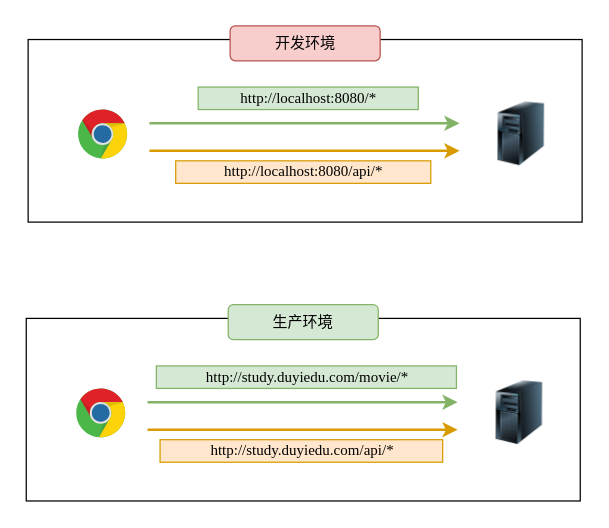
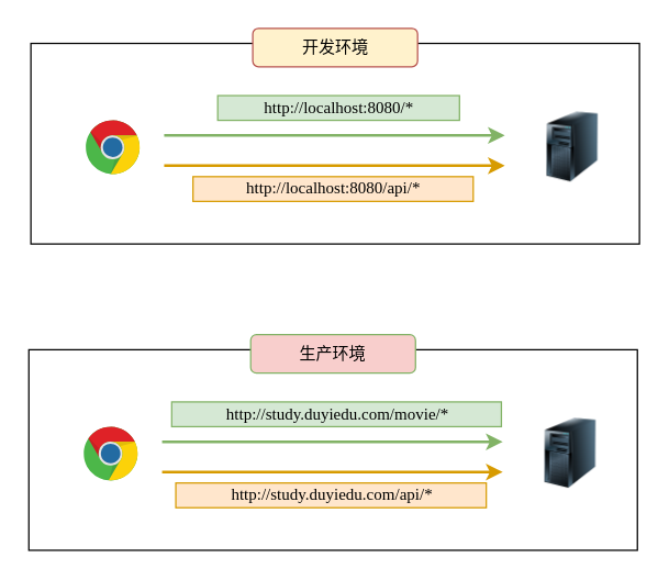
  <mxCell id="0" />
  <mxCell id="1" parent="0" />
  <mxCell id="2" value="" style="rounded=0;whiteSpace=wrap;html=1;" vertex="1" parent="1"><mxGeometry x="22" y="31" width="443" height="146" as="geometry" /></mxCell>
  <mxCell id="3" value="" style="dashed=0;outlineConnect=0;html=1;align=center;labelPosition=center;verticalLabelPosition=bottom;verticalAlign=top;shape=mxgraph.weblogos.chrome" parent="1" vertex="1"><mxGeometry x="62" y="87" width="39.68" height="40" as="geometry" /></mxCell>
  <mxCell id="4" value="" style="endArrow=classic;html=1;strokeWidth=2;fillColor=#d5e8d4;strokeColor=#82b366;" parent="1" edge="1"><mxGeometry width="50" height="50" relative="1" as="geometry"><mxPoint x="119" y="98" as="sourcePoint" /><mxPoint x="367" y="98" as="targetPoint" /></mxGeometry></mxCell>
  <mxCell id="5" value="http://localhost:8080/*" style="text;html=1;align=center;verticalAlign=middle;resizable=0;points=[];autosize=1;fontFamily=Roboto Mono;fillColor=#d5e8d4;strokeColor=#82b366;rotation=0;" parent="1" vertex="1"><mxGeometry x="158" y="69" width="176" height="18" as="geometry" /></mxCell>
  <mxCell id="6" value="" style="image;html=1;image=img/lib/clip_art/computers/Server_Tower_128x128.png;flipH=1;fontSize=16;" parent="1" vertex="1"><mxGeometry x="390" y="81" width="51" height="51" as="geometry" /></mxCell>
  <mxCell id="7" value="" style="endArrow=classic;html=1;strokeWidth=2;fillColor=#ffe6cc;strokeColor=#d79b00;" edge="1" parent="1"><mxGeometry width="50" height="50" relative="1" as="geometry"><mxPoint x="119" y="120" as="sourcePoint" /><mxPoint x="367" y="120" as="targetPoint" /></mxGeometry></mxCell>
  <mxCell id="8" value="http://localhost:8080/api/*" style="text;html=1;align=center;verticalAlign=middle;resizable=0;points=[];autosize=1;fontFamily=Roboto Mono;fillColor=#ffe6cc;strokeColor=#d79b00;rotation=0;" vertex="1" parent="1"><mxGeometry x="140" y="128" width="204" height="18" as="geometry" /></mxCell>
- <mxCell id="9" value="开发环境" style="rounded=1;whiteSpace=wrap;html=1;fillColor=#f8cecc;strokeColor=#b85450;" vertex="1" parent="1"><mxGeometry x="183.5" y="20" width="120" height="28" as="geometry" /></mxCell>
+ <mxCell id="9" value="开发环境" style="rounded=1;whiteSpace=wrap;html=1;fillColor=#fff2cc;strokeColor=#b85450;" vertex="1" parent="1"><mxGeometry x="183.5" y="20" width="120" height="28" as="geometry" /></mxCell>
  <mxCell id="10" value="" style="rounded=0;whiteSpace=wrap;html=1;" vertex="1" parent="1"><mxGeometry x="20.5" y="254" width="443" height="146" as="geometry" /></mxCell>
  <mxCell id="11" value="" style="dashed=0;outlineConnect=0;html=1;align=center;labelPosition=center;verticalLabelPosition=bottom;verticalAlign=top;shape=mxgraph.weblogos.chrome" vertex="1" parent="1"><mxGeometry x="60.5" y="310" width="39.68" height="40" as="geometry" /></mxCell>
  <mxCell id="12" value="" style="endArrow=classic;html=1;strokeWidth=2;fillColor=#d5e8d4;strokeColor=#82b366;" edge="1" parent="1"><mxGeometry width="50" height="50" relative="1" as="geometry"><mxPoint x="117.5" y="321" as="sourcePoint" /><mxPoint x="365.5" y="321" as="targetPoint" /></mxGeometry></mxCell>
  <mxCell id="13" value="http://study.duyiedu.com/movie/*" style="text;html=1;align=center;verticalAlign=middle;resizable=0;points=[];autosize=1;fontFamily=Roboto Mono;fillColor=#d5e8d4;strokeColor=#82b366;rotation=0;" vertex="1" parent="1"><mxGeometry x="124.5" y="292" width="240" height="18" as="geometry" /></mxCell>
  <mxCell id="14" value="" style="image;html=1;image=img/lib/clip_art/computers/Server_Tower_128x128.png;flipH=1;fontSize=16;" vertex="1" parent="1"><mxGeometry x="388.5" y="304" width="51" height="51" as="geometry" /></mxCell>
  <mxCell id="15" value="" style="endArrow=classic;html=1;strokeWidth=2;fillColor=#ffe6cc;strokeColor=#d79b00;" edge="1" parent="1"><mxGeometry width="50" height="50" relative="1" as="geometry"><mxPoint x="117.5" y="343" as="sourcePoint" /><mxPoint x="365.5" y="343" as="targetPoint" /></mxGeometry></mxCell>
  <mxCell id="16" value="http://study.duyiedu.com/api/*" style="text;html=1;align=center;verticalAlign=middle;resizable=0;points=[];autosize=1;fontFamily=Roboto Mono;fillColor=#ffe6cc;strokeColor=#d79b00;rotation=0;" vertex="1" parent="1"><mxGeometry x="127.5" y="351" width="226" height="18" as="geometry" /></mxCell>
- <mxCell id="17" value="生产环境" style="rounded=1;whiteSpace=wrap;html=1;fillColor=#d5e8d4;strokeColor=#82b366;" vertex="1" parent="1"><mxGeometry x="182" y="243" width="120" height="28" as="geometry" /></mxCell>
+ <mxCell id="17" value="生产环境" style="rounded=1;whiteSpace=wrap;html=1;fillColor=#f8cecc;strokeColor=#82b366;" vertex="1" parent="1"><mxGeometry x="182" y="243" width="120" height="28" as="geometry" /></mxCell>
